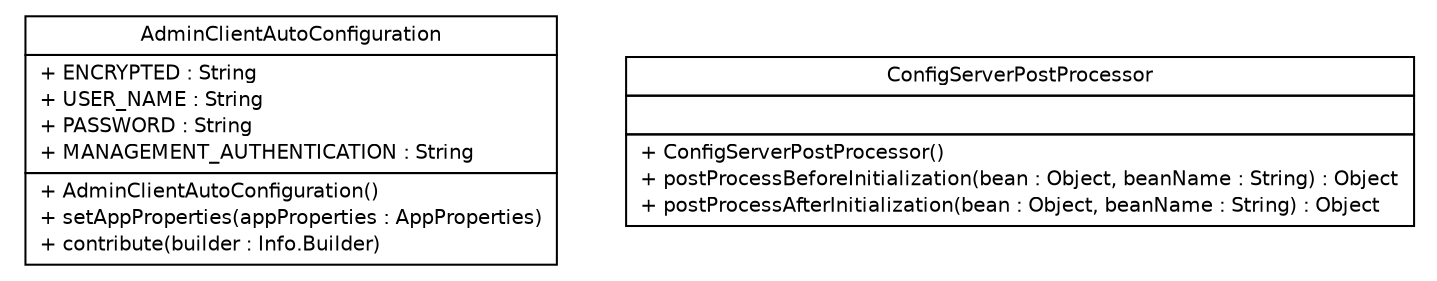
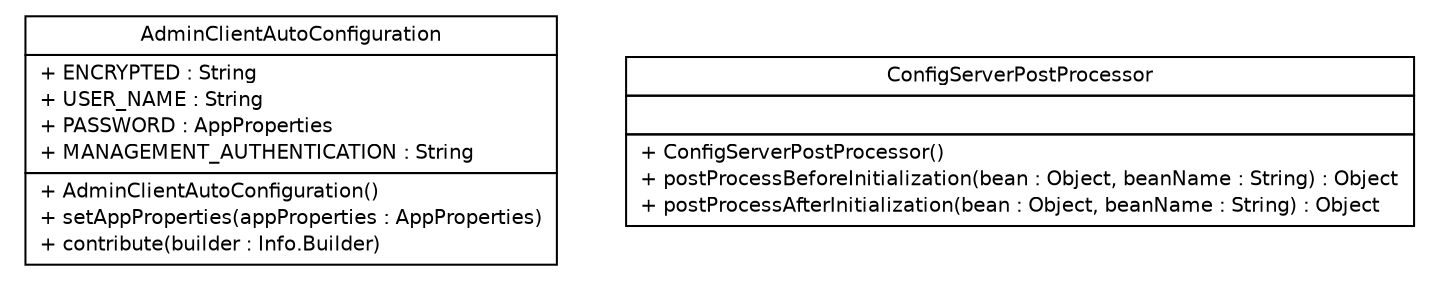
  digraph {
    nodesep=0.25
    ranksep=0.5
    node [fontcolor=black fontname=Helvetica fontsize=10.0 shape=plaintext]
-   n1 [label=<<table title="cn.home1.oss.lib.adminclient.starter.AdminClientAutoConfiguration" border="0" cellborder="1" cellspacing="0" cellpadding="2" port="p" href="./AdminClientAutoConfiguration.html"> 		<tr><td><table border="0" cellspacing="0" cellpadding="1"> <tr><td align="center" balign="center"> AdminClientAutoConfiguration </td></tr> 		</table></td></tr> 		<tr><td><table border="0" cellspacing="0" cellpadding="1"> <tr><td align="left" balign="left"> + ENCRYPTED : String </td></tr> <tr><td align="left" balign="left"> + USER_NAME : String </td></tr> <tr><td align="left" balign="left"> + PASSWORD : String </td></tr> <tr><td align="left" balign="left"> + MANAGEMENT_AUTHENTICATION : String </td></tr> 		</table></td></tr> 		<tr><td><table border="0" cellspacing="0" cellpadding="1"> <tr><td align="left" balign="left"> + AdminClientAutoConfiguration() </td></tr> <tr><td align="left" balign="left"> + setAppProperties(appProperties : AppProperties) </td></tr> <tr><td align="left" balign="left"> + contribute(builder : Info.Builder) </td></tr> 		</table></td></tr> 		</table>>]
+   n1 [label=<<table title="cn.home1.oss.lib.adminclient.starter.AdminClientAutoConfiguration" border="0" cellborder="1" cellspacing="0" cellpadding="2" port="p" href="./AdminClientAutoConfiguration.html"> 		<tr><td><table border="0" cellspacing="0" cellpadding="1"> <tr><td align="center" balign="center"> AdminClientAutoConfiguration </td></tr> 		</table></td></tr> 		<tr><td><table border="0" cellspacing="0" cellpadding="1"> <tr><td align="left" balign="left"> + ENCRYPTED : String </td></tr> <tr><td align="left" balign="left"> + USER_NAME : String </td></tr> <tr><td align="left" balign="left"> + PASSWORD : AppProperties </td></tr> <tr><td align="left" balign="left"> + MANAGEMENT_AUTHENTICATION : String </td></tr> 		</table></td></tr> 		<tr><td><table border="0" cellspacing="0" cellpadding="1"> <tr><td align="left" balign="left"> + AdminClientAutoConfiguration() </td></tr> <tr><td align="left" balign="left"> + setAppProperties(appProperties : AppProperties) </td></tr> <tr><td align="left" balign="left"> + contribute(builder : Info.Builder) </td></tr> 		</table></td></tr> 		</table>>]
    n2 [label=<<table title="cn.home1.oss.lib.adminclient.starter.ConfigServerPostProcessor" border="0" cellborder="1" cellspacing="0" cellpadding="2" port="p" href="./ConfigServerPostProcessor.html"> 		<tr><td><table border="0" cellspacing="0" cellpadding="1"> <tr><td align="center" balign="center"> ConfigServerPostProcessor </td></tr> 		</table></td></tr> 		<tr><td><table border="0" cellspacing="0" cellpadding="1"> <tr><td align="left" balign="left">  </td></tr> 		</table></td></tr> 		<tr><td><table border="0" cellspacing="0" cellpadding="1"> <tr><td align="left" balign="left"> + ConfigServerPostProcessor() </td></tr> <tr><td align="left" balign="left"> + postProcessBeforeInitialization(bean : Object, beanName : String) : Object </td></tr> <tr><td align="left" balign="left"> + postProcessAfterInitialization(bean : Object, beanName : String) : Object </td></tr> 		</table></td></tr> 		</table>>]
  }
